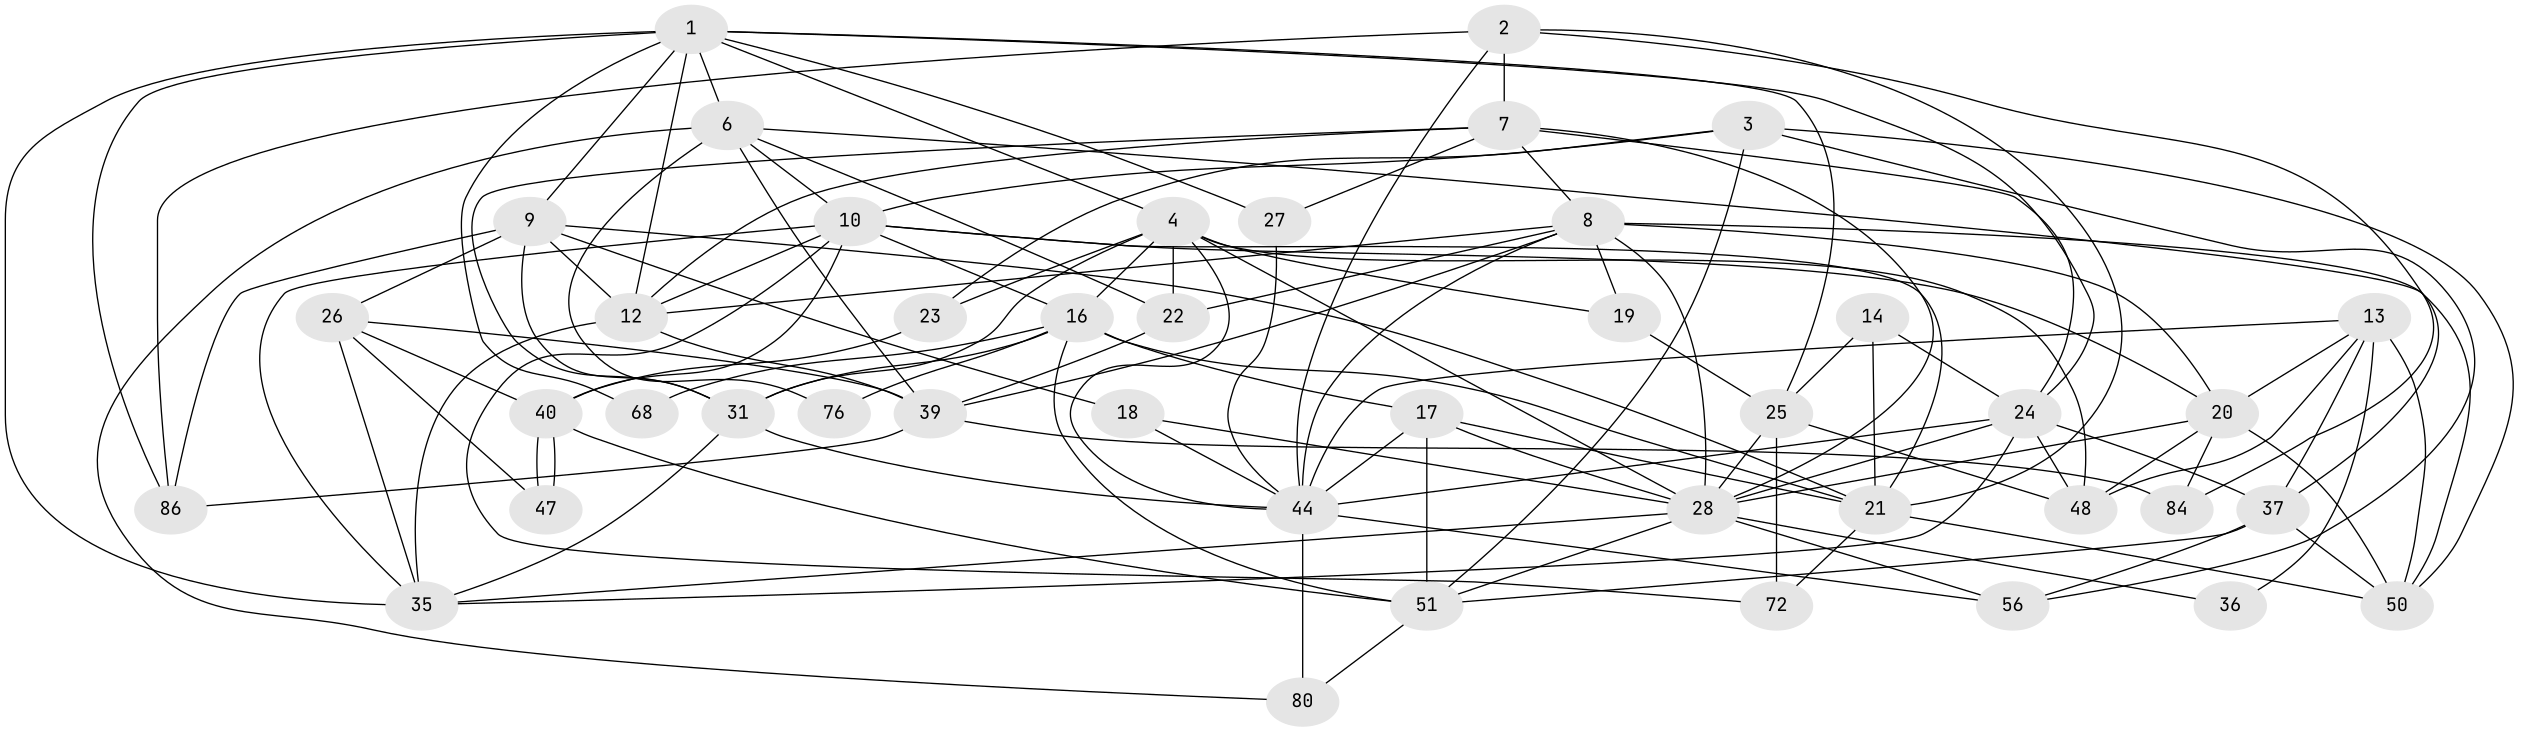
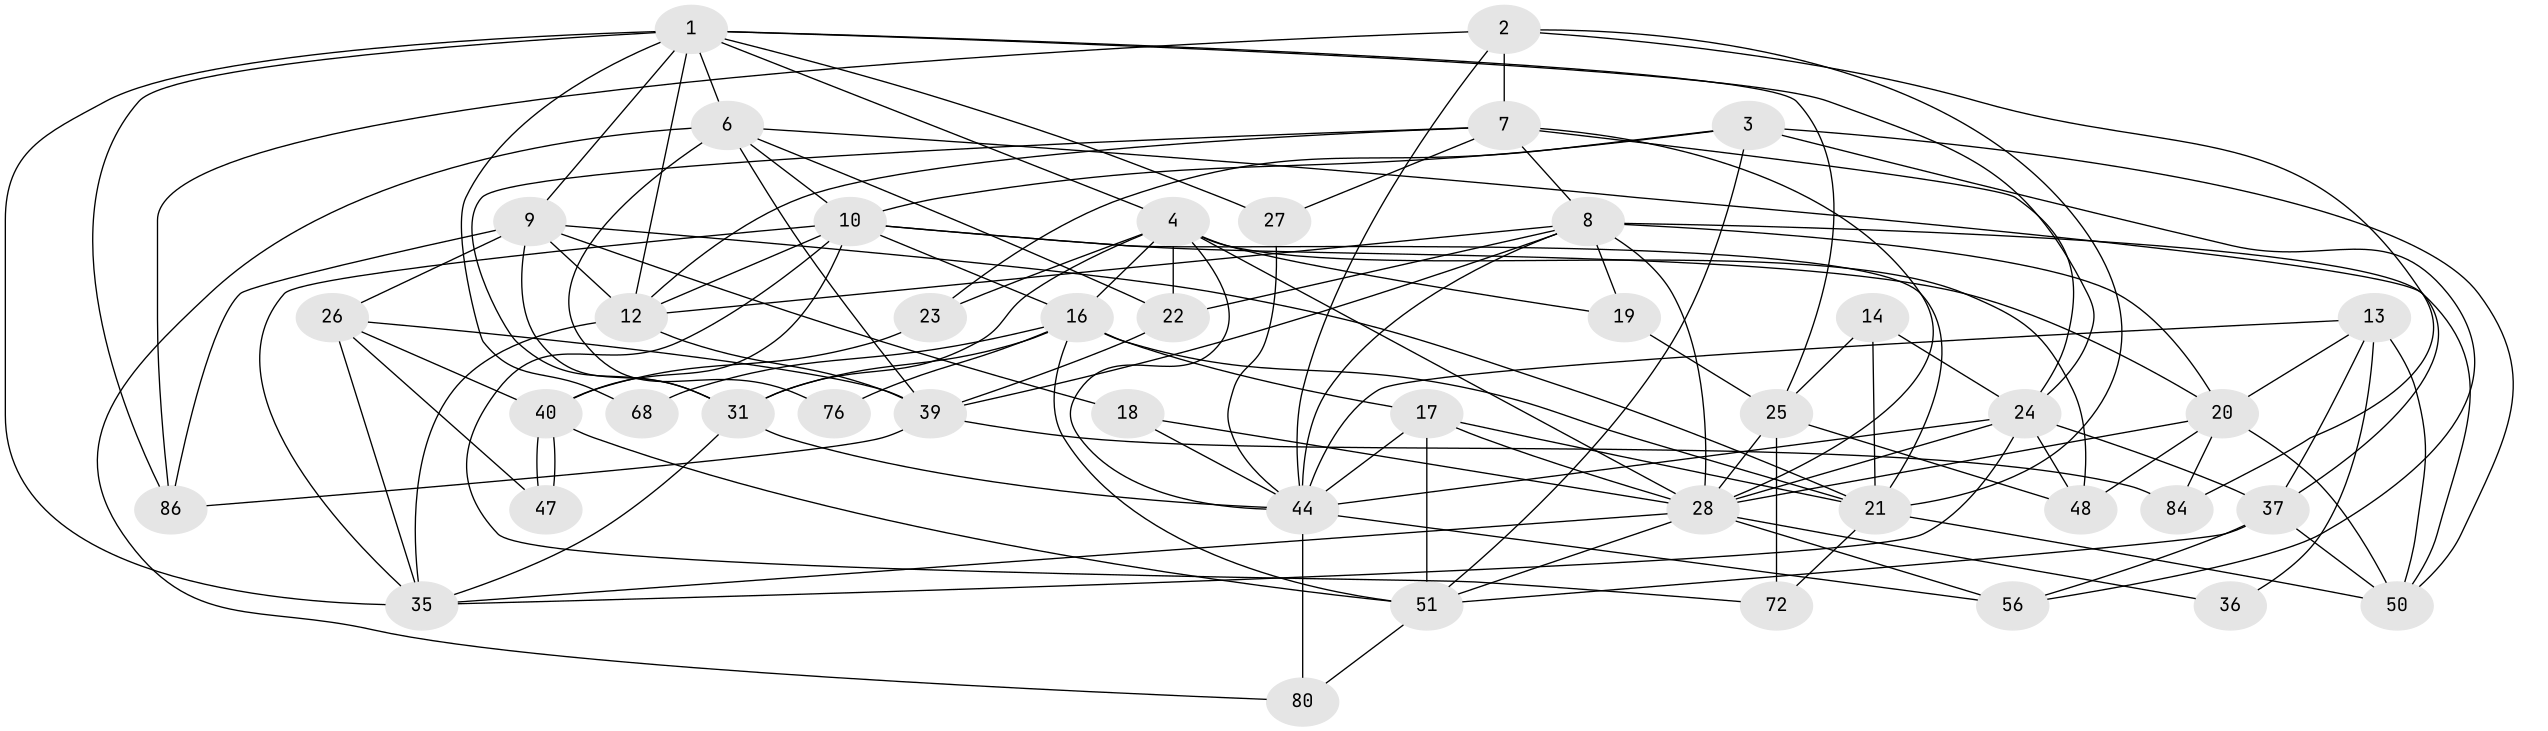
  graph {
    fontname="JetBrains Mono"
    node [color=gray90 fontname="JetBrains Mono" style=filled]
    edge [fontname="JetBrains Mono"]
    1 [super="+45"]
    4 [super="+15"]
    6 [super="+78"]
    9
    12 [super="+33+67+49"]
    24 [super="+43"]
    25
    27
    35 [super="+75+53"]
    68
    86
    44 [super="+54+72+79"]
    23
    16 [super="+46+41"]
    19
    22
    28 [super="+65+42"]
    31 [super="+34"]
    48 [super="+77"]
    10 [super="+29+61+63"]
    37 [super="+38+82"]
    39 [super="+71"]
    76
    80
    21 [super="+30"]
    18 [super="+64"]
    26
    n28 [label=72]
    2 [super="+5"]
    7 [super="+73"]
    84
    8 [super="+62+11"]
    20 [super="+85+81"]
    40 [super="+74"]
    50 [super="+59"]
    56
    3
    51 [super="+58"]
    17 [super="+70"]
    36
    47
    13 [super="+57"]
    14
    1 -- 4
    1 -- 6
    1 -- 9
    1 -- 12
    1 -- 24
    1 -- 25
    1 -- 27
    1 -- 35
    1 -- 68
    1 -- 86
    4 -- 44
    4 -- 23
    4 -- 16
    4 -- 19
    4 -- 22
    4 -- 28
    4 -- 31
    4 -- 48
    6 -- 22
    6 -- 10
    6 -- 37
    6 -- 39
    6 -- 76
    6 -- 80
    9 -- 12
    9 -- 86
    9 -- 31
    9 -- 21
    9 -- 18
    9 -- 26
    12 -- 35
    12 -- 39
    24 -- 35
    24 -- 44 [weight=2]
    24 -- 28
    24 -- 48
    24 -- 37
    25 -- 28
    25 -- 48
    25 -- n28
    27 -- 44
    44 -- 80
    44 -- 56
    23 -- 40
    16 -- 68
    16 -- 31
    16 -- 76
    16 -- 21
    16 -- 51
    16 -- 17
    19 -- 25
    22 -- 39
    28 -- 35 [weight=2]
    28 -- 56
    28 -- 51
    28 -- 36
    31 -- 35
    31 -- 44
    10 -- 12
    10 -- 35 [weight=2]
    10 -- 16
    10 -- 21
    10 -- n28
    10 -- 20
    10 -- 40
    37 -- 50
    37 -- 56
    37 -- 51
    39 -- 86
    39 -- 84
    21 -- n28
    21 -- 50
    18 -- 44
    18 -- 28
    26 -- 35
    26 -- 39
    26 -- 40
    26 -- 47
    2 -- 86
    2 -- 44
    2 -- 21
    2 -- 7
    2 -- 84
    7 -- 12
    7 -- 24
    7 -- 27
    7 -- 28
    7 -- 31
    7 -- 8
    8 -- 12
    8 -- 44
    8 -- 19
    8 -- 22
    8 -- 28 [weight=2]
    8 -- 39
    8 -- 20
    8 -- 50
    20 -- 28
    20 -- 48
    20 -- 84
    20 -- 50
    40 -- 51
    40 -- 47
    40 -- 47
    3 -- 23
    3 -- 10
    3 -- 50
    3 -- 56
    3 -- 51
    51 -- 80
    17 -- 44
    17 -- 28
    17 -- 21
    17 -- 51
    13 -- 44
-   13 -- 48
    13 -- 37
    13 -- 20
    13 -- 50
    13 -- 36
    14 -- 24
    14 -- 25
    14 -- 21
  }
